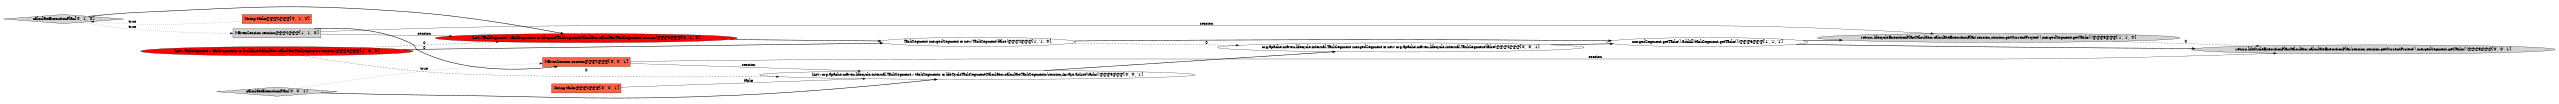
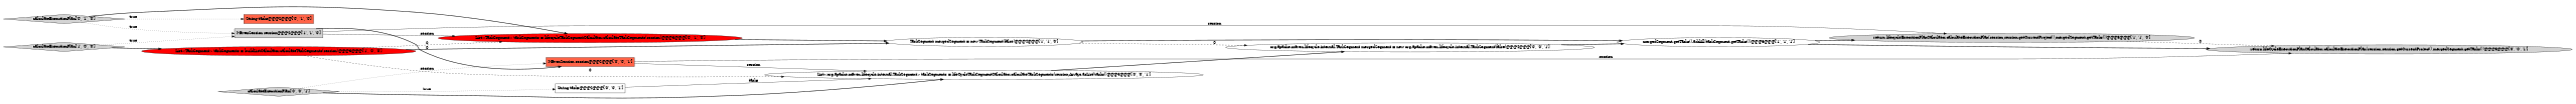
  digraph {
    rankdir=LR
    node [fillcolor=lightgray shape=ellipse style=filled]
    edge [style=bold]
-   n1 [fillcolor=tomato label="String tasks@@@2@@@['0', '0', '1']" shape=box]
+   n1 [fillcolor=white label="String tasks@@@2@@@['0', '0', '1']" shape=box]
    n2 [fillcolor=white label="List<org.apache.maven.lifecycle.internal.TaskSegment> taskSegments = lifeCycleTaskSegmentCalculator.calculateTaskSegments(session,Arrays.asList(tasks))@@@3@@@['0', '0', '1']"]
    n3 [fillcolor=white label="org.apache.maven.lifecycle.internal.TaskSegment mergedSegment = new org.apache.maven.lifecycle.internal.TaskSegment(false)@@@4@@@['0', '0', '1']"]
    n4 [label="MavenSession session@@@2@@@['1', '1', '0']" shape=box]
    n5 [fillcolor=tomato label="MavenSession session@@@2@@@['0', '0', '1']" shape=box]
    n6 [label="return lifecycleExecutionPlanCalculator.calculateExecutionPlan(session,session.getCurrentProject(),mergedSegment.getTasks())@@@8@@@['1', '1', '0']"]
    n7 [fillcolor=red label="List<TaskSegment> taskSegments = lifecycleTaskSegmentCalculator.calculateTaskSegments(session)@@@3@@@['0', '1', '0']"]
    n8 [label="return lifeCycleExecutionPlanCalculator.calculateExecutionPlan(session,session.getCurrentProject(),mergedSegment.getTasks())@@@8@@@['0', '0', '1']"]
    n9 [fillcolor=white label="TaskSegment mergedSegment = new TaskSegment(false)@@@4@@@['1', '1', '0']"]
    n10 [label="calculateExecutionPlan['0', '1', '0']" shape=diamond]
    n11 [fillcolor=tomato label="String tasks@@@2@@@['0', '1', '0']" shape=box]
    n12 [fillcolor=red label="List<TaskSegment> taskSegments = buildListCalculator.calculateTaskSegments(session)@@@3@@@['1', '0', '0']"]
    n13 [fillcolor=white label="mergedSegment.getTasks().addAll(taskSegment.getTasks())@@@6@@@['1', '1', '1']"]
    n14 [label="calculateExecutionPlan['0', '0', '1']" shape=diamond]
+   n15 [label="calculateExecutionPlan['1', '0', '0']" shape=diamond]
    n1 -> n2 [label=tasks style=solid]
    n2 -> n3
    n3 -> n13
    n4 -> n5 [label=0]
    n4 -> n6 [label=session style=solid]
    n4 -> n7 [label=session style=solid]
    n5 -> n2 [label=session style=solid]
    n5 -> n8 [label=session style=solid]
    n6 -> n8 [label=0 style=dashed]
    n7 -> n9
    n9 -> n3 [label=0 style=dashed]
    n9 -> n13
    n10 -> n4 [label=true style=dotted]
    n10 -> n7
-   n11 -> n10 [label=true style=dotted]
+   n10 -> n11 [label=true style=dotted]
    n12 -> n2 [label=0 style=dashed]
    n12 -> n7 [label=0 style=dashed]
    n12 -> n9
    n13 -> n6
    n13 -> n8
+   n14 -> n1 [label=true style=dotted]
    n14 -> n2
-   n14 -> n5 [label=true style=dotted]
+   n14 -> n5 [label=session style=dotted]
+   n15 -> n4 [label=true style=dotted]
+   n15 -> n12
  }
